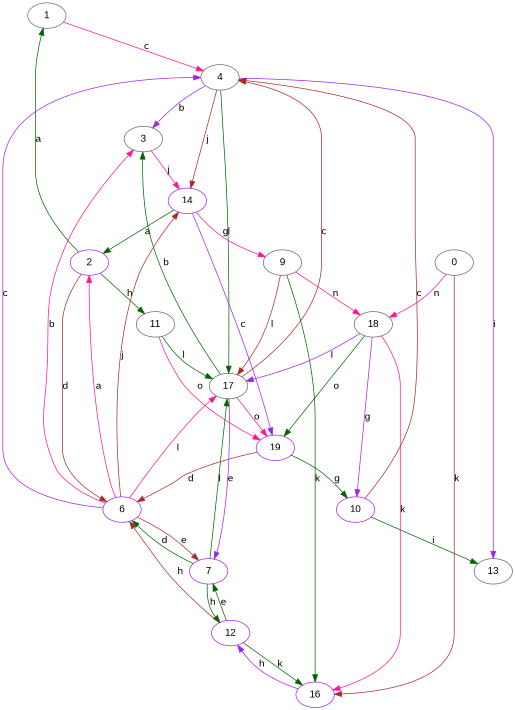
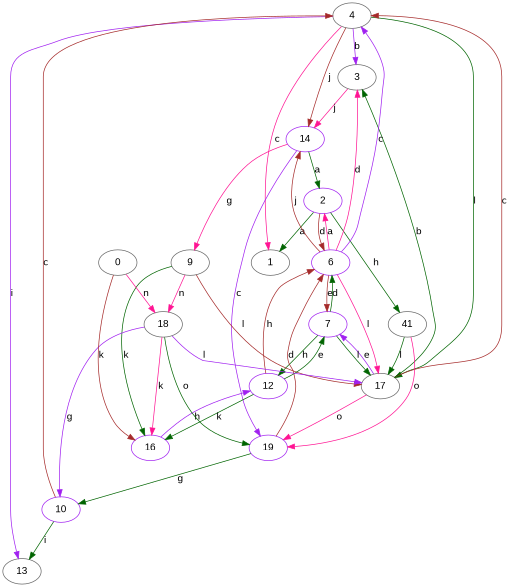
  strict digraph {
    fontname="Liberation Sans"
    node [color=gray40 fontname="Liberation Sans"]
    edge [color=darkgreen fontname="Liberation Sans"]
    1
    4
    3
    14 [color=purple]
    13
    17
    2 [color=purple]
    6 [color=purple]
-   11
+   11 [label=41]
    7 [color=purple]
    19 [color=purple]
    9
    12 [color=purple]
    16 [color=purple]
    18
    10 [color=purple]
    0
-   1 -> 4 [color=deeppink label=c]
+   4 -> 1 [color=deeppink label=c]
    4 -> 3 [color=purple label=b]
    4 -> 14 [color=brown label=j]
    4 -> 13 [color=purple label=i]
    4 -> 17 [label=l]
    3 -> 14 [color=deeppink label=j]
    14 -> 2 [label=a]
    14 -> 19 [color=purple label=c]
    14 -> 9 [color=deeppink label=g]
    17 -> 4 [color=brown label=c]
    17 -> 3 [label=b]
    17 -> 7 [color=purple label=e]
    17 -> 19 [color=deeppink label=o]
    2 -> 1 [label=a]
    2 -> 6 [color=brown label=d]
    2 -> 11 [label=h]
    6 -> 4 [color=purple label=c]
-   6 -> 3 [color=deeppink label=b]
+   6 -> 3 [color=deeppink label=d]
    6 -> 14 [color=brown label=j]
    6 -> 17 [color=deeppink label=l]
    6 -> 2 [color=deeppink label=a]
    6 -> 7 [color=brown label=e]
    11 -> 17 [label=l]
    11 -> 19 [color=deeppink label=o]
    7 -> 17 [label=l]
    7 -> 6 [label=d]
    7 -> 12 [label=h]
    19 -> 6 [color=brown label=d]
    19 -> 10 [label=g]
    9 -> 17 [color=brown label=l]
    9 -> 16 [label=k]
    9 -> 18 [color=deeppink label=n]
    12 -> 6 [color=brown label=h]
    12 -> 7 [label=e]
    12 -> 16 [label=k]
    16 -> 12 [color=purple label=h]
    18 -> 17 [color=purple label=l]
    18 -> 19 [label=o]
    18 -> 16 [color=deeppink label=k]
    18 -> 10 [color=purple label=g]
    10 -> 4 [color=brown label=c]
    10 -> 13 [label=i]
    0 -> 16 [color=brown label=k]
    0 -> 18 [color=deeppink label=n]
  }
